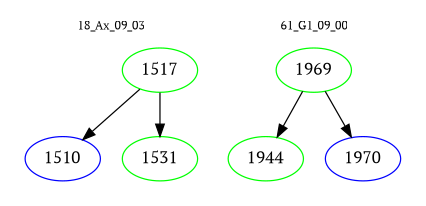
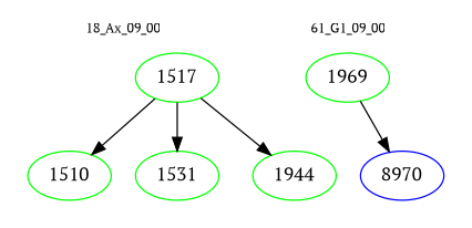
  digraph {
    fontname="PT Serif"
    node [color=green fontname="PT Serif"]
    edge [color=black fontname="PT Serif"]
    n1 [label=1517]
-   n2 [color=blue label=1510]
+   n2 [label=1510]
    n3 [label=1531]
    n4 [label=1969]
    n5 [label=1944]
-   n6 [color=blue label=1970]
+   n6 [color=blue label=8970]
    subgraph cluster_1 {
      color=white
      fontsize=10
-     label="18_Ax_09_03"
+     label="18_Ax_09_00"
      n1
      n2
      n3
    }
    subgraph cluster_2 {
      color=white
      fontsize=10
      label="61_G1_09_00"
      n4
      n5
      n6
    }
    n1 -> n2
    n1 -> n3
-   n4 -> n5
+   n1 -> n5
    n4 -> n6
  }
